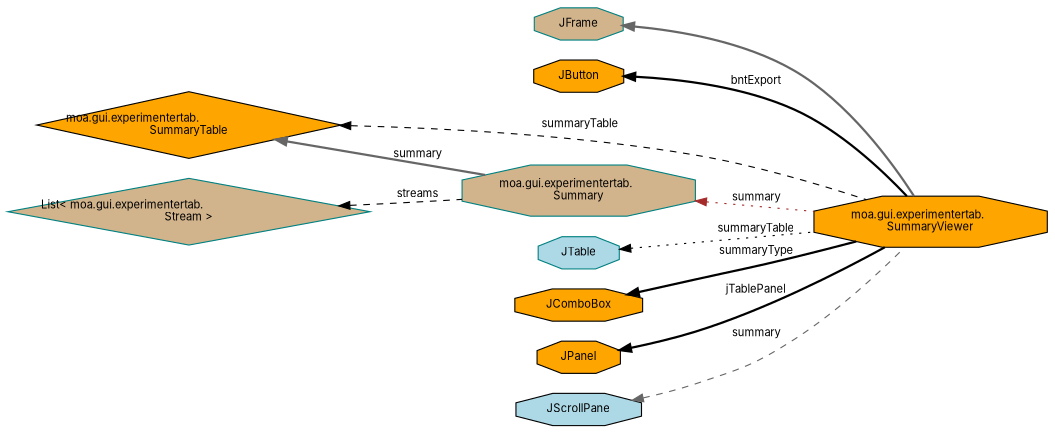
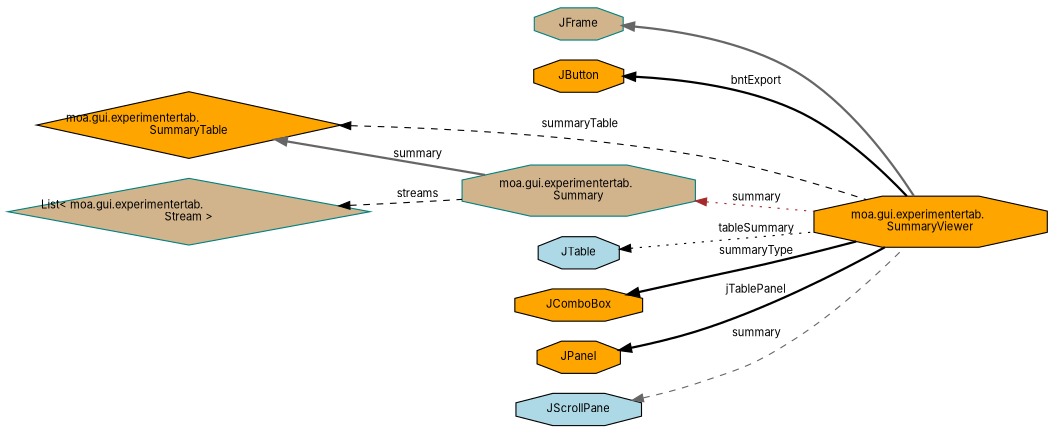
  digraph {
    fontname=Inter
    rankdir=LR
    node [color=black fillcolor=orange fontname=Inter fontsize=10 shape=octagon style=filled]
    edge [color=black dir=back fontname=Inter fontsize=10 labelfontname=Helvetica labelfontsize=10 style=bold]
    n1 [fontcolor=black height=0.2 label="moa.gui.experimentertab.\lSummaryViewer" width=0.4]
    n2 [color=teal fillcolor=tan height=0.2 label=JFrame width=0.4]
    n3 [height=0.2 label=JButton width=0.4]
    n4 [height=0.2 label="moa.gui.experimentertab.\lSummaryTable" shape=diamond width=0.4]
    n5 [color=teal fillcolor=tan height=0.2 label="moa.gui.experimentertab.\lSummary" width=0.4]
-   n6 [color=teal fillcolor=lightblue height=0.2 label=JTable width=0.4]
+   n6 [fillcolor=lightblue height=0.2 label=JTable width=0.4]
    n7 [height=0.2 label=JComboBox width=0.4]
    n8 [height=0.2 label=JPanel width=0.4]
    n9 [fillcolor=lightblue height=0.2 label=JScrollPane width=0.4]
    n10 [color=teal fillcolor=tan height=0.2 label="List\< moa.gui.experimentertab.\lStream \>" shape=diamond width=0.4]
    n2 -> n1 [color=gray40]
    n3 -> n1 [label=" bntExport"]
    n4 -> n1 [label=" summaryTable" style=dashed]
    n4 -> n5 [color=gray40 label=" summary"]
    n5 -> n1 [color=brown label=" summary" style=dotted]
-   n6 -> n1 [label=" summaryTable" style=dotted]
+   n6 -> n1 [label=" tableSummary" style=dotted]
    n7 -> n1 [label=" summaryType"]
    n8 -> n1 [label=" jTablePanel"]
    n9 -> n1 [color=gray40 label=" summary" style=dashed]
    n10 -> n5 [label=" streams" style=dashed]
  }
